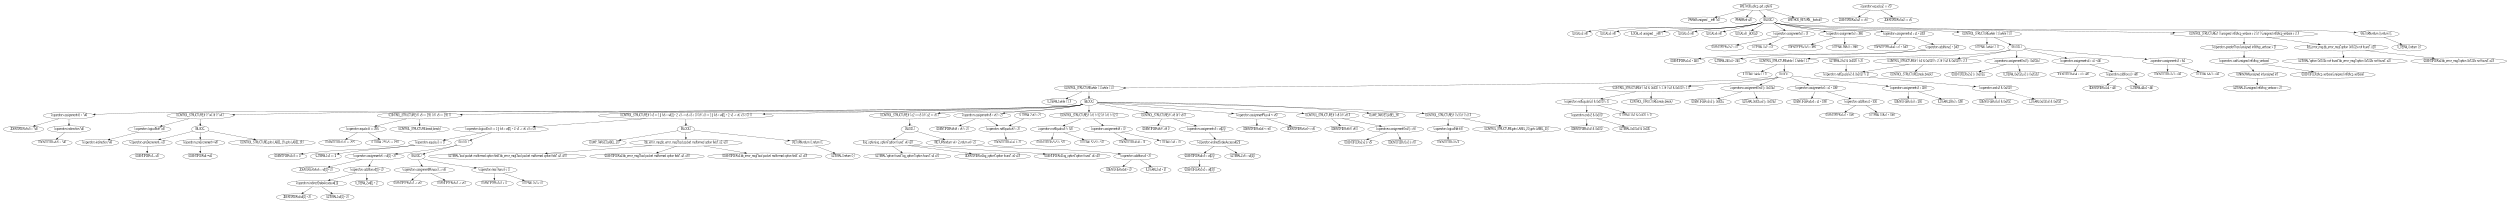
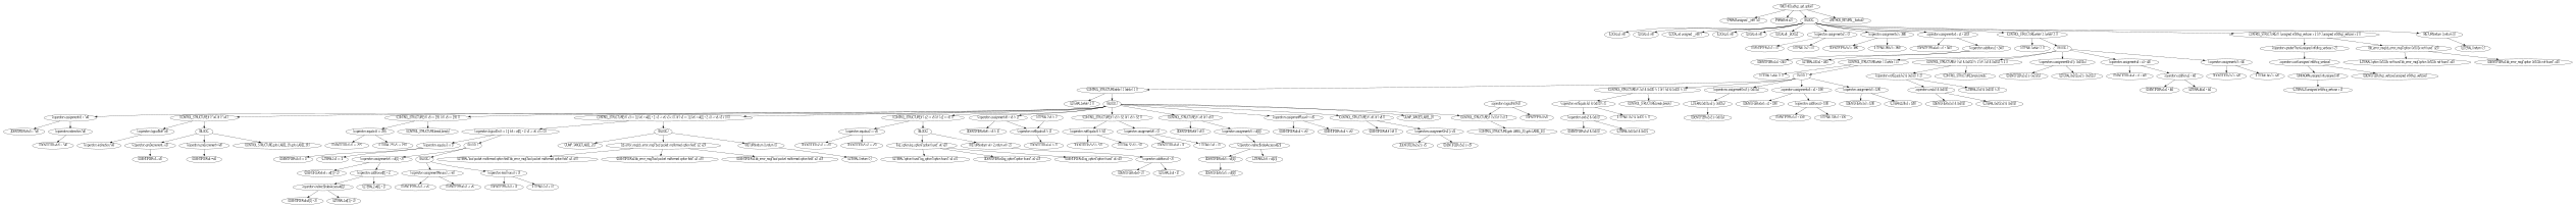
  digraph {
    fontname="Comic Neue"
    node [fontname="Comic Neue"]
    edge [fontname="Comic Neue"]
    n1 [label="(METHOD,udhcp_get_option)"]
    n2 [label="(PARAM,unsigned __int8 *a1)"]
    n3 [label="(PARAM,int a2)"]
    n4 [label="(BLOCK,,)"]
    n5 [label="(METHOD_RETURN,__fastcall)"]
    n6 [label="(LOCAL,v2: int)"]
    n7 [label="(LOCAL,v3: int)"]
    n8 [label="(LOCAL,v4: unsigned __int8 *)"]
    n9 [label="(LOCAL,v5: int)"]
    n10 [label="(LOCAL,v6: int)"]
    n11 [label="(LOCAL,v8: _BOOL4)"]
    n12 [label="(<operator>.assignment,v2 = 0)"]
    n13 [label="(<operator>.assignment,v3 = 388)"]
    n14 [label="(<operator>.assignment,v4 = a1 + 240)"]
    n15 [label="(CONTROL_STRUCTURE,while ( 1 ),while ( 1 ))"]
    n16 [label="(CONTROL_STRUCTURE,if ( (unsigned int)dhcp_verbose > 2 ),if ( (unsigned int)dhcp_verbose > 2 ))"]
    n17 [label="(RETURN,return 0;,return 0;)"]
    n18 [label="(IDENTIFIER,v2,v2 = 0)"]
    n19 [label="(LITERAL,0,v2 = 0)"]
    n20 [label="(IDENTIFIER,v3,v3 = 388)"]
    n21 [label="(LITERAL,388,v3 = 388)"]
    n22 [label="(IDENTIFIER,v4,v4 = a1 + 240)"]
    n23 [label="(<operator>.addition,a1 + 240)"]
    n24 [label="(LITERAL,1,while ( 1 ))"]
    n25 [label="(BLOCK,,)"]
    n26 [label="(<operator>.greaterThan,(unsigned int)dhcp_verbose > 2)"]
    n27 [label="(bb_error_msg,bb_error_msg(\"option 0x%02x not found\", a2))"]
    n28 [label="(LITERAL,0,return 0;)"]
    n29 [label="(IDENTIFIER,a1,a1 + 240)"]
    n30 [label="(LITERAL,240,a1 + 240)"]
    n31 [label="(CONTROL_STRUCTURE,while ( 1 ),while ( 1 ))"]
    n32 [label="(CONTROL_STRUCTURE,if ( (v2 & 0x202) != 2 ),if ( (v2 & 0x202) != 2 ))"]
    n33 [label="(<operators>.assignmentOr,v2 |= 0x202u)"]
    n34 [label="(<operator>.assignment,v4 = a1 + 44)"]
    n35 [label="(<operator>.assignment,v3 = 64)"]
    n36 [label="(LITERAL,1,while ( 1 ))"]
    n37 [label="(BLOCK,,)"]
    n38 [label="(<operator>.notEquals,(v2 & 0x202) != 2)"]
    n39 [label="(CONTROL_STRUCTURE,break;,break;)"]
    n40 [label="(IDENTIFIER,v2,v2 |= 0x202u)"]
    n41 [label="(LITERAL,0x202u,v2 |= 0x202u)"]
    n42 [label="(IDENTIFIER,v4,v4 = a1 + 44)"]
    n43 [label="(<operator>.addition,a1 + 44)"]
    n44 [label="(IDENTIFIER,v3,v3 = 64)"]
    n45 [label="(LITERAL,64,v3 = 64)"]
    n46 [label="(CONTROL_STRUCTURE,while ( 1 ),while ( 1 ))"]
    n47 [label="(CONTROL_STRUCTURE,if ( (v2 & 0x101) != 1 ),if ( (v2 & 0x101) != 1 ))"]
    n48 [label="(<operators>.assignmentOr,v2 |= 0x101u)"]
    n49 [label="(<operator>.assignment,v4 = a1 + 108)"]
    n50 [label="(<operator>.assignment,v3 = 128)"]
    n51 [label="(LITERAL,1,while ( 1 ))"]
    n52 [label="(BLOCK,,)"]
    n53 [label="(<operator>.notEquals,(v2 & 0x101) != 1)"]
    n54 [label="(CONTROL_STRUCTURE,break;,break;)"]
    n55 [label="(IDENTIFIER,v2,v2 |= 0x101u)"]
    n56 [label="(LITERAL,0x101u,v2 |= 0x101u)"]
    n57 [label="(IDENTIFIER,v4,v4 = a1 + 108)"]
    n58 [label="(<operator>.addition,a1 + 108)"]
    n59 [label="(IDENTIFIER,v3,v3 = 128)"]
    n60 [label="(LITERAL,128,v3 = 128)"]
    n61 [label="(<operator>.assignment,v5 = *v4)"]
    n62 [label="(CONTROL_STRUCTURE,if ( !*v4 ),if ( !*v4 ))"]
    n63 [label="(CONTROL_STRUCTURE,if ( v5 == 255 ),if ( v5 == 255 ))"]
    n64 [label="(CONTROL_STRUCTURE,if ( v3 == 1 || (v6 = v4[1] + 2, v3 -= v6, v3 < 0) ),if ( v3 == 1 || (v6 = v4[1] + 2, v3 -= v6, v3 < 0) ))"]
    n65 [label="(CONTROL_STRUCTURE,if ( a2 == v5 ),if ( a2 == v5 ))"]
    n66 [label="(<operator>.assignment,v8 = v6 != 2)"]
    n67 [label="(CONTROL_STRUCTURE,if ( v5 != 52 ),if ( v5 != 52 ))"]
    n68 [label="(CONTROL_STRUCTURE,if ( v8 ),if ( v8 ))"]
    n69 [label="(<operator>.assignmentPlus,v4 += v6)"]
    n70 [label="(CONTROL_STRUCTURE,if ( v8 ),if ( v8 ))"]
    n71 [label="(JUMP_TARGET,LABEL_19)"]
    n72 [label="(CONTROL_STRUCTURE,if ( !v3 ),if ( !v3 ))"]
    n73 [label="(IDENTIFIER,v5,v5 = *v4)"]
    n74 [label="(<operator>.indirection,*v4)"]
    n75 [label="(<operator>.logicalNot,!*v4)"]
    n76 [label="(BLOCK,,)"]
    n77 [label="(<operator>.equals,v5 == 255)"]
    n78 [label="(CONTROL_STRUCTURE,break;,break;)"]
    n79 [label="(<operator>.logicalOr,v3 == 1 || (v6 = v4[1] + 2, v3 -= v6, v3 < 0))"]
    n80 [label="(BLOCK,,)"]
    n81 [label="(<operator>.equals,a2 == v5)"]
    n82 [label="(BLOCK,,)"]
    n83 [label="(IDENTIFIER,v8,v8 = v6 != 2)"]
    n84 [label="(<operator>.notEquals,v6 != 2)"]
    n85 [label="(<operator>.notEquals,v5 != 52)"]
    n86 [label="(<operator>.assignment,v8 = 0)"]
    n87 [label="(IDENTIFIER,v8,if ( v8 ))"]
    n88 [label="(<operator>.assignment,v5 = v4[2])"]
    n89 [label="(IDENTIFIER,v4,v4 += v6)"]
    n90 [label="(IDENTIFIER,v6,v4 += v6)"]
    n91 [label="(IDENTIFIER,v8,if ( v8 ))"]
    n92 [label="(<operators>.assignmentOr,v2 |= v5)"]
    n93 [label="(<operator>.logicalNot,!v3)"]
    n94 [label="(CONTROL_STRUCTURE,goto LABEL_20;,goto LABEL_20;)"]
    n95 [label="(IDENTIFIER,v4,v5 = *v4)"]
    n96 [label="(<operator>.indirection,*v4)"]
    n97 [label="(<operator>.preDecrement,--v3)"]
    n98 [label="(<operator>.preIncrement,++v4)"]
    n99 [label="(CONTROL_STRUCTURE,goto LABEL_19;,goto LABEL_19;)"]
    n100 [label="(IDENTIFIER,v3,--v3)"]
    n101 [label="(IDENTIFIER,v4,++v4)"]
    n102 [label="(IDENTIFIER,v5,v5 == 255)"]
    n103 [label="(LITERAL,255,v5 == 255)"]
    n104 [label="(<operator>.equals,v3 == 1)"]
    n105 [label="(BLOCK,,)"]
    n106 [label="(JUMP_TARGET,LABEL_20)"]
    n107 [label="(bb_error_msg,bb_error_msg(\"bad packet, malformed option field\", a2, v2))"]
    n108 [label="(RETURN,return 0;,return 0;)"]
    n109 [label="(IDENTIFIER,v3,v3 == 1)"]
    n110 [label="(LITERAL,1,v3 == 1)"]
    n111 [label="(<operator>.assignment,v6 = v4[1] + 2)"]
    n112 [label="(BLOCK,,)"]
    n113 [label="(IDENTIFIER,v6,v6 = v4[1] + 2)"]
    n114 [label="(<operator>.addition,v4[1] + 2)"]
    n115 [label="(<operator>.assignmentMinus,v3 -= v6)"]
    n116 [label="(<operator>.lessThan,v3 < 0)"]
    n117 [label="(<operator>.indirectIndexAccess,v4[1])"]
    n118 [label="(LITERAL,2,v4[1] + 2)"]
    n119 [label="(IDENTIFIER,v4,v4[1] + 2)"]
    n120 [label="(LITERAL,1,v4[1] + 2)"]
    n121 [label="(IDENTIFIER,v3,v3 -= v6)"]
    n122 [label="(IDENTIFIER,v6,v3 -= v6)"]
    n123 [label="(IDENTIFIER,v3,v3 < 0)"]
    n124 [label="(LITERAL,0,v3 < 0)"]
    n125 [label="(LITERAL,\"bad packet, malformed option field\",bb_error_msg(\"bad packet, malformed option field\", a2, v2))"]
    n126 [label="(IDENTIFIER,a2,bb_error_msg(\"bad packet, malformed option field\", a2, v2))"]
    n127 [label="(IDENTIFIER,v2,bb_error_msg(\"bad packet, malformed option field\", a2, v2))"]
    n128 [label="(LITERAL,0,return 0;)"]
    n129 [label="(IDENTIFIER,a2,a2 == v5)"]
    n130 [label="(IDENTIFIER,v5,a2 == v5)"]
    n131 [label="(log_option,log_option(\"option found\", v4, v2))"]
    n132 [label="(RETURN,return v4 + 2;,return v4 + 2;)"]
    n133 [label="(LITERAL,\"option found\",log_option(\"option found\", v4, v2))"]
    n134 [label="(IDENTIFIER,v4,log_option(\"option found\", v4, v2))"]
    n135 [label="(IDENTIFIER,v2,log_option(\"option found\", v4, v2))"]
    n136 [label="(<operator>.addition,v4 + 2)"]
    n137 [label="(IDENTIFIER,v4,v4 + 2)"]
    n138 [label="(LITERAL,2,v4 + 2)"]
    n139 [label="(IDENTIFIER,v6,v6 != 2)"]
    n140 [label="(LITERAL,2,v6 != 2)"]
    n141 [label="(IDENTIFIER,v5,v5 != 52)"]
    n142 [label="(LITERAL,52,v5 != 52)"]
    n143 [label="(IDENTIFIER,v8,v8 = 0)"]
    n144 [label="(LITERAL,0,v8 = 0)"]
    n145 [label="(<operator>.indirectIndexAccess,v4[2])"]
    n146 [label="(IDENTIFIER,v5,v5 = v4[2])"]
    n147 [label="(IDENTIFIER,v4,v5 = v4[2])"]
    n148 [label="(LITERAL,2,v5 = v4[2])"]
    n149 [label="(IDENTIFIER,v2,v2 |= v5)"]
    n150 [label="(IDENTIFIER,v5,v2 |= v5)"]
    n151 [label="(IDENTIFIER,v3,!v3)"]
    n152 [label="(<operator>.and,v2 & 0x101)"]
    n153 [label="(LITERAL,1,(v2 & 0x101) != 1)"]
    n154 [label="(IDENTIFIER,v2,v2 & 0x101)"]
    n155 [label="(LITERAL,0x101,v2 & 0x101)"]
    n156 [label="(IDENTIFIER,a1,a1 + 108)"]
    n157 [label="(LITERAL,108,a1 + 108)"]
    n158 [label="(<operator>.and,v2 & 0x202)"]
    n159 [label="(LITERAL,2,(v2 & 0x202) != 2)"]
    n160 [label="(IDENTIFIER,v2,v2 & 0x202)"]
    n161 [label="(LITERAL,0x202,v2 & 0x202)"]
    n162 [label="(IDENTIFIER,a1,a1 + 44)"]
    n163 [label="(LITERAL,44,a1 + 44)"]
    n164 [label="(<operator>.cast,(unsigned int)dhcp_verbose)"]
    n165 [label="(LITERAL,\"option 0x%02x not found\",bb_error_msg(\"option 0x%02x not found\", a2))"]
    n166 [label="(IDENTIFIER,a2,bb_error_msg(\"option 0x%02x not found\", a2))"]
    n167 [label="(UNKNOWN,unsigned int,unsigned int)"]
    n168 [label="(IDENTIFIER,dhcp_verbose,(unsigned int)dhcp_verbose)"]
    n169 [label="(LITERAL,2,(unsigned int)dhcp_verbose > 2)"]
    n1 -> n2
    n1 -> n3
    n1 -> n4
    n1 -> n5
    n4 -> n6
    n4 -> n7
    n4 -> n8
    n4 -> n9
    n4 -> n10
    n4 -> n11
    n4 -> n12
    n4 -> n13
    n4 -> n14
    n4 -> n15
    n4 -> n16
    n4 -> n17
    n12 -> n18
    n12 -> n19
    n13 -> n20
    n13 -> n21
    n14 -> n22
    n14 -> n23
    n15 -> n24
    n15 -> n25
    n16 -> n26
    n16 -> n27
    n17 -> n28
    n23 -> n29
    n23 -> n30
    n25 -> n31
    n25 -> n32
    n25 -> n33
    n25 -> n34
    n25 -> n35
    n26 -> n164
    n27 -> n165
    n27 -> n166
    n31 -> n36
    n31 -> n37
    n32 -> n38
    n32 -> n39
    n33 -> n40
    n33 -> n41
    n34 -> n42
    n34 -> n43
    n35 -> n44
    n35 -> n45
    n37 -> n46
    n37 -> n47
    n37 -> n48
    n37 -> n49
    n37 -> n50
    n38 -> n158
-   n159 -> n38
+   n38 -> n159
    n43 -> n162
    n43 -> n163
    n46 -> n51
    n46 -> n52
    n47 -> n53
    n47 -> n54
-   n48 -> n55
+   n56 -> n55
    n48 -> n56
    n49 -> n57
    n49 -> n58
    n50 -> n59
    n50 -> n60
    n52 -> n61
    n52 -> n62
    n52 -> n63
    n52 -> n64
    n52 -> n65
    n52 -> n66
    n52 -> n67
    n52 -> n68
    n52 -> n69
    n52 -> n70
    n52 -> n71
    n52 -> n72
    n53 -> n152
    n53 -> n153
    n58 -> n156
    n58 -> n157
    n61 -> n73
    n61 -> n74
    n62 -> n75
    n62 -> n76
    n63 -> n77
    n63 -> n78
    n64 -> n79
    n64 -> n80
+   n65 -> n81
    n65 -> n82
    n66 -> n83
    n66 -> n84
    n67 -> n85
    n67 -> n86
    n68 -> n87
    n68 -> n88
    n69 -> n89
    n69 -> n90
    n70 -> n91
    n70 -> n92
-   n72 -> n93
+   n93 -> n72
    n72 -> n94
    n74 -> n95
    n75 -> n96
    n76 -> n97
    n76 -> n98
    n76 -> n99
    n77 -> n102
    n77 -> n103
    n79 -> n104
    n79 -> n105
    n80 -> n106
    n80 -> n107
    n80 -> n108
    n81 -> n129
    n81 -> n130
    n82 -> n131
    n82 -> n132
    n84 -> n139
    n85 -> n141
    n85 -> n142
    n86 -> n143
    n86 -> n144
    n88 -> n145
    n92 -> n149
    n92 -> n150
    n93 -> n151
    n97 -> n100
    n98 -> n101
    n104 -> n109
    n104 -> n110
    n105 -> n111
    n105 -> n112
    n107 -> n125
    n107 -> n126
    n107 -> n127
    n108 -> n128
    n111 -> n113
    n111 -> n114
    n112 -> n115
    n112 -> n116
    n114 -> n117
    n114 -> n118
    n115 -> n121
    n115 -> n122
    n116 -> n123
    n116 -> n124
    n117 -> n119
    n117 -> n120
    n131 -> n133
    n131 -> n134
    n131 -> n135
    n132 -> n136
    n136 -> n137
    n136 -> n138
    n140 -> n84
    n145 -> n147
    n145 -> n148
    n147 -> n146
    n152 -> n154
    n152 -> n155
    n158 -> n160
    n158 -> n161
    n164 -> n167
    n164 -> n168
    n167 -> n169
  }
